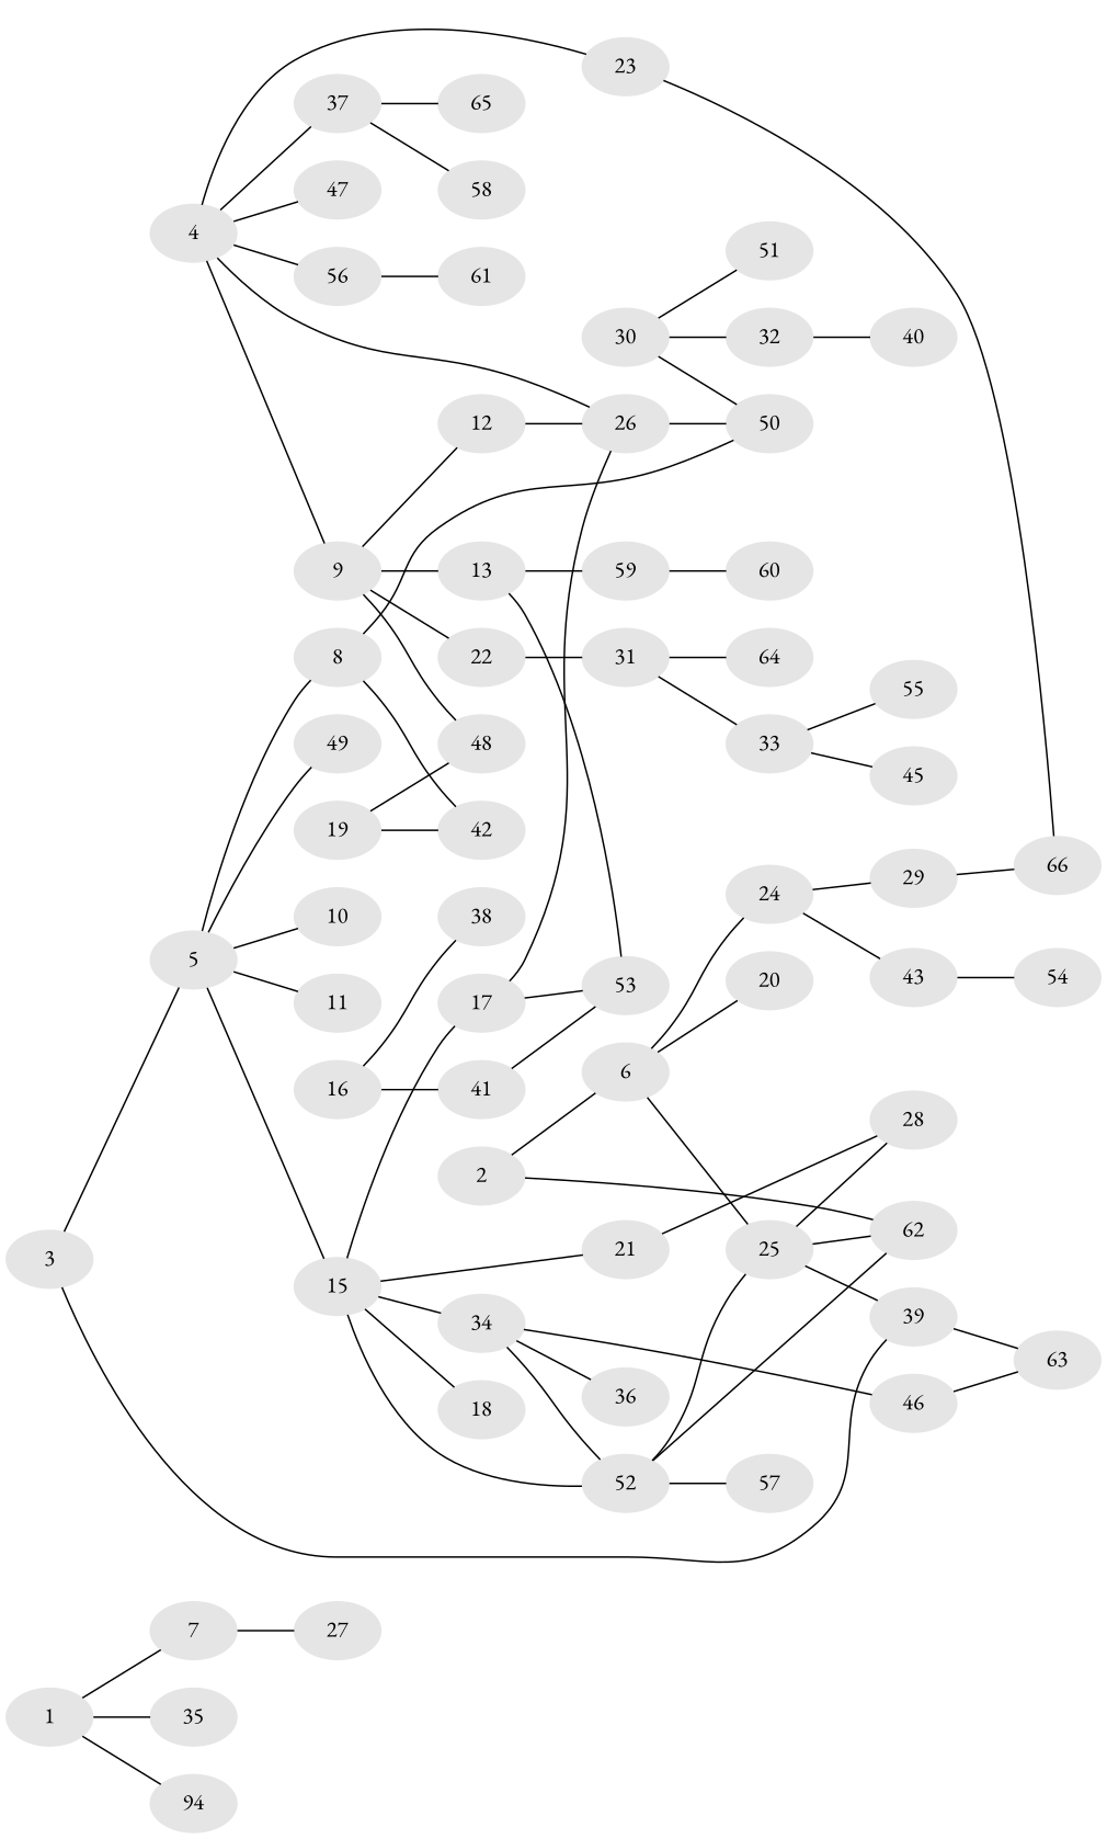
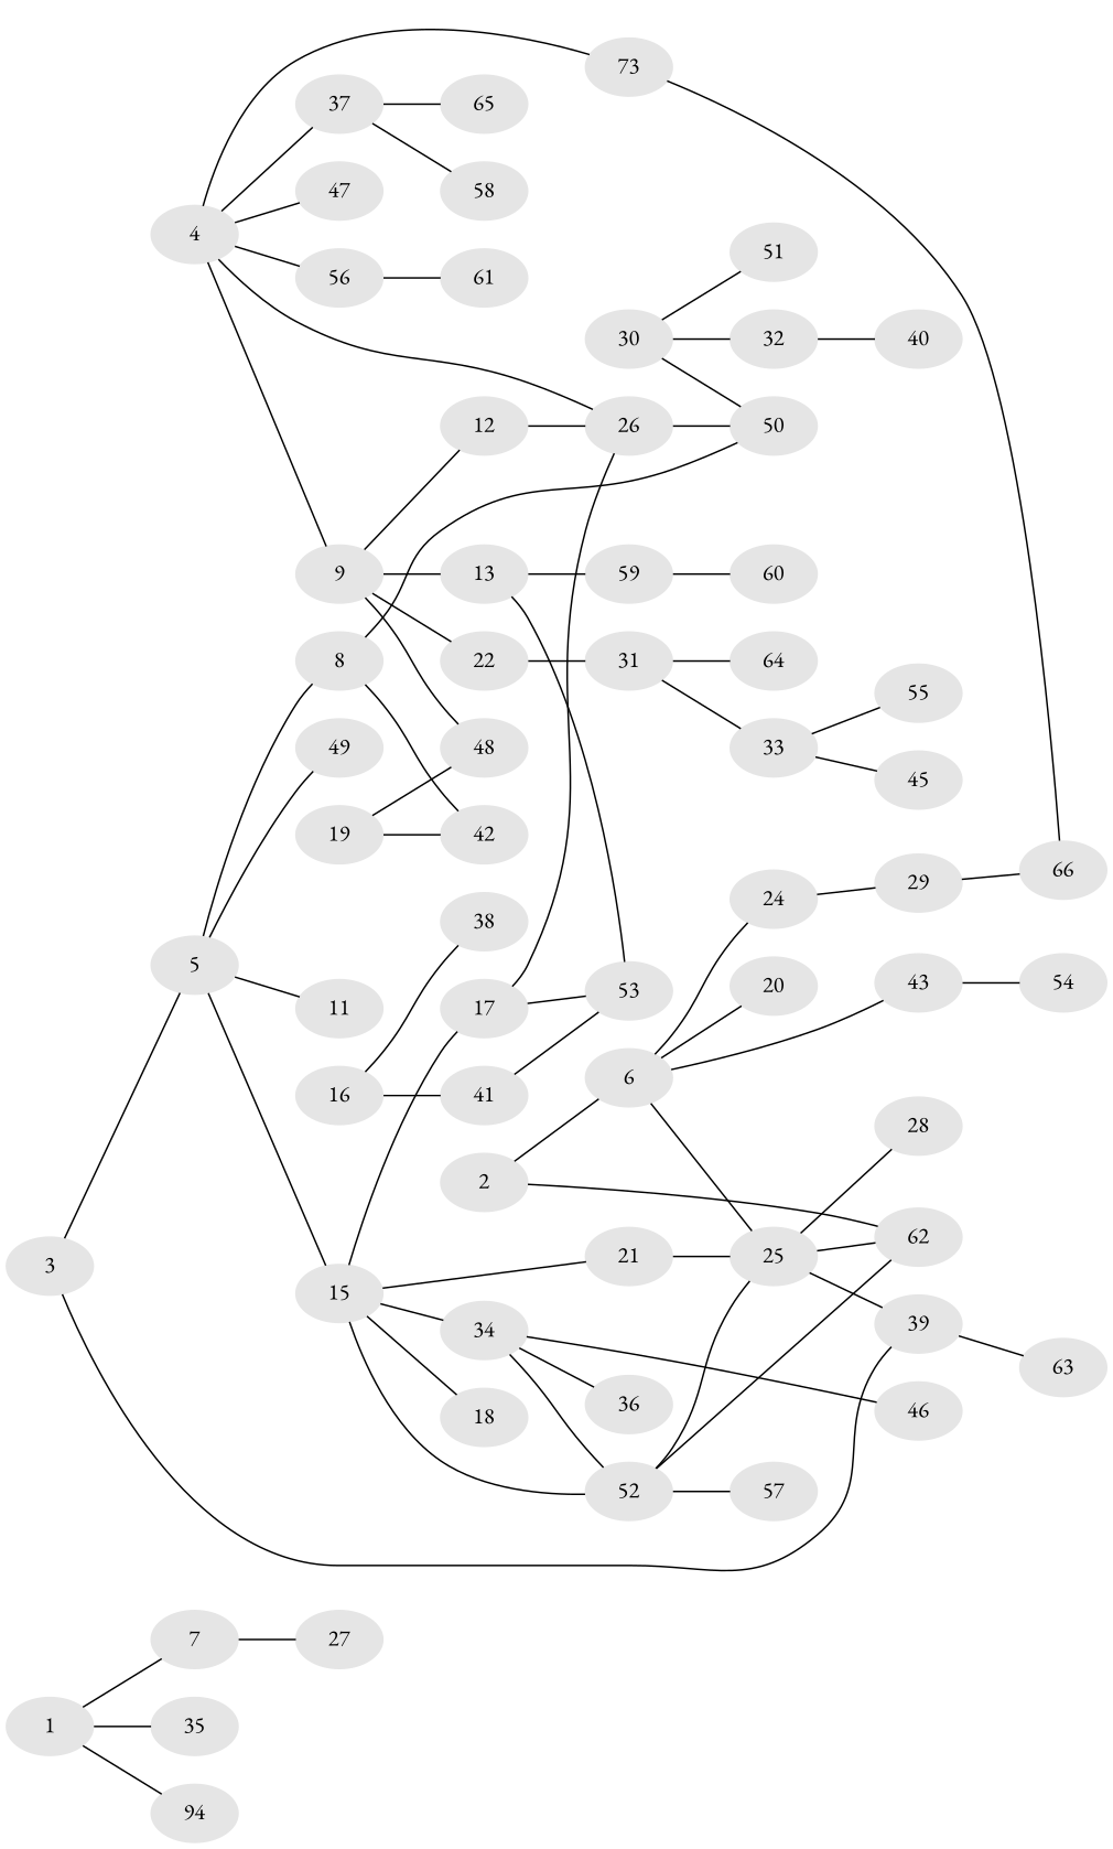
  graph {
    fontname="EB Garamond"
    rankdir=LR
    node [color=gray90 fontname="EB Garamond" style=filled]
    edge [fontname="EB Garamond"]
    1
    7
    35
    n4 [label=94]
    2
    6
    62
    27
    3
    5
    39
    20
    24
    25
    43
    30
    50
    32
    51
    4
    9
-   23
+   23 [label=73]
    26
    37
    47
    56
    8
-   10
    11
    15
    49
    63
    12
    13
    22
    48
    66
    58
    65
    61
    42
    17
    18
    21
    34
    52
    29
    28
    54
    19
    59
    53
    31
    16
    38
    41
    60
    36
    46
    57
    64
    33
    40
    45
    55
    1 -- 7
    1 -- 35
    1 -- n4
    7 -- 27
    2 -- 6
    2 -- 62
    6 -- 20
    6 -- 24
    6 -- 25
-   24 -- 43
+   6 -- 43
    3 -- 5
    3 -- 39
    5 -- 8
-   5 -- 10
    5 -- 11
    5 -- 15
    5 -- 49
    39 -- 63
    24 -- 29
    25 -- 62
    25 -- 39
    25 -- 28
    43 -- 54
    30 -- 50
    30 -- 32
    30 -- 51
    32 -- 40
    4 -- 9
    4 -- 23
    4 -- 26
    4 -- 37
    4 -- 47
    4 -- 56
    9 -- 12
    9 -- 13
    9 -- 22
    9 -- 48
    23 -- 66
    26 -- 50
    37 -- 58
    37 -- 65
    56 -- 61
    8 -- 50
    8 -- 42
    15 -- 17
    15 -- 18
    15 -- 21
    15 -- 34
    15 -- 52
    12 -- 26
    13 -- 59
    13 -- 53
    22 -- 31
    17 -- 26
    17 -- 53
-   21 -- 28
+   21 -- 25
    34 -- 52
    34 -- 36
    34 -- 46
    52 -- 62
    52 -- 25
    52 -- 57
    29 -- 66
    19 -- 48
    19 -- 42
    59 -- 60
    31 -- 64
    31 -- 33
    16 -- 38
    16 -- 41
    41 -- 53
-   46 -- 63
    33 -- 45
    33 -- 55
  }
